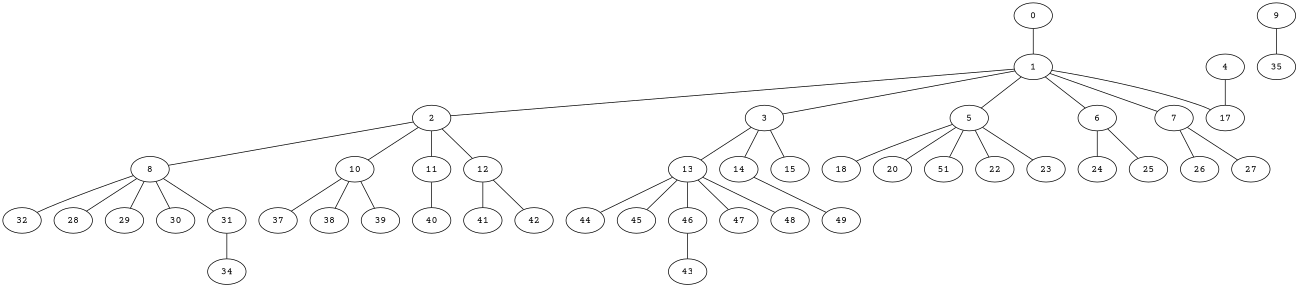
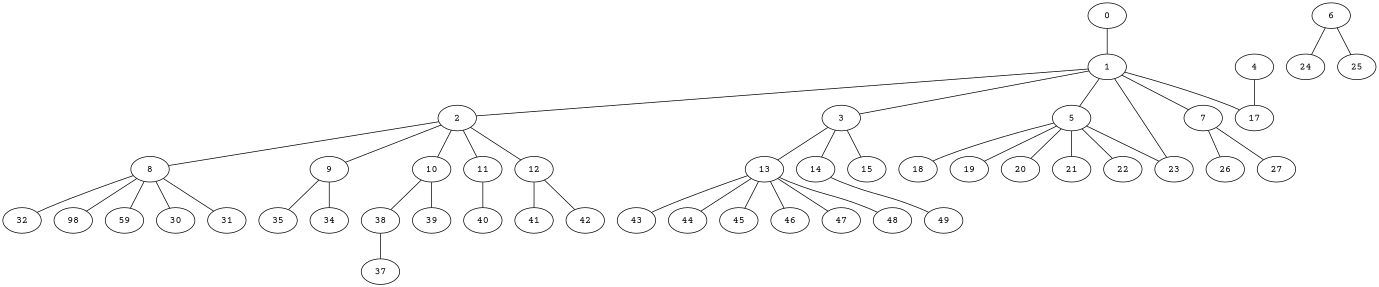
  graph {
    fontname="Courier Prime"
    node [fontname="Courier Prime"]
    edge [fontname="Courier Prime"]
    0
    1
    2
    3
    5
    6
    7
    17
    8
    9
    10
    11
    12
    13
    14
    15
    4
    18
+   19
    20
-   21 [label=51]
+   21
    22
    23
    24
    25
    26
    27
    32
-   28
-   29
+   28 [label=98]
+   29 [label=59]
    30
    31
    35
    34
    37
    38
    39
    40
    41
    42
    43
    44
    45
    46
    47
    48
    49
    0 -- 1
    1 -- 2
    1 -- 3
    1 -- 5
-   1 -- 6
+   1 -- 23
    1 -- 7
    1 -- 17
    2 -- 8
+   2 -- 9
    2 -- 10
    2 -- 11
    2 -- 12
    3 -- 13
    3 -- 14
    3 -- 15
    5 -- 18
+   5 -- 19
    5 -- 20
    5 -- 21
    5 -- 22
    5 -- 23
    6 -- 24
    6 -- 25
    7 -- 26
    7 -- 27
    8 -- 32
    8 -- 28
    8 -- 29
    8 -- 30
    8 -- 31
    9 -- 35
-   31 -- 34
-   10 -- 37
+   9 -- 34
+   38 -- 37
    10 -- 38
    10 -- 39
    11 -- 40
    12 -- 41
    12 -- 42
-   46 -- 43
+   13 -- 43
    13 -- 44
    13 -- 45
    13 -- 46
    13 -- 47
    13 -- 48
    14 -- 49
    4 -- 17
  }
